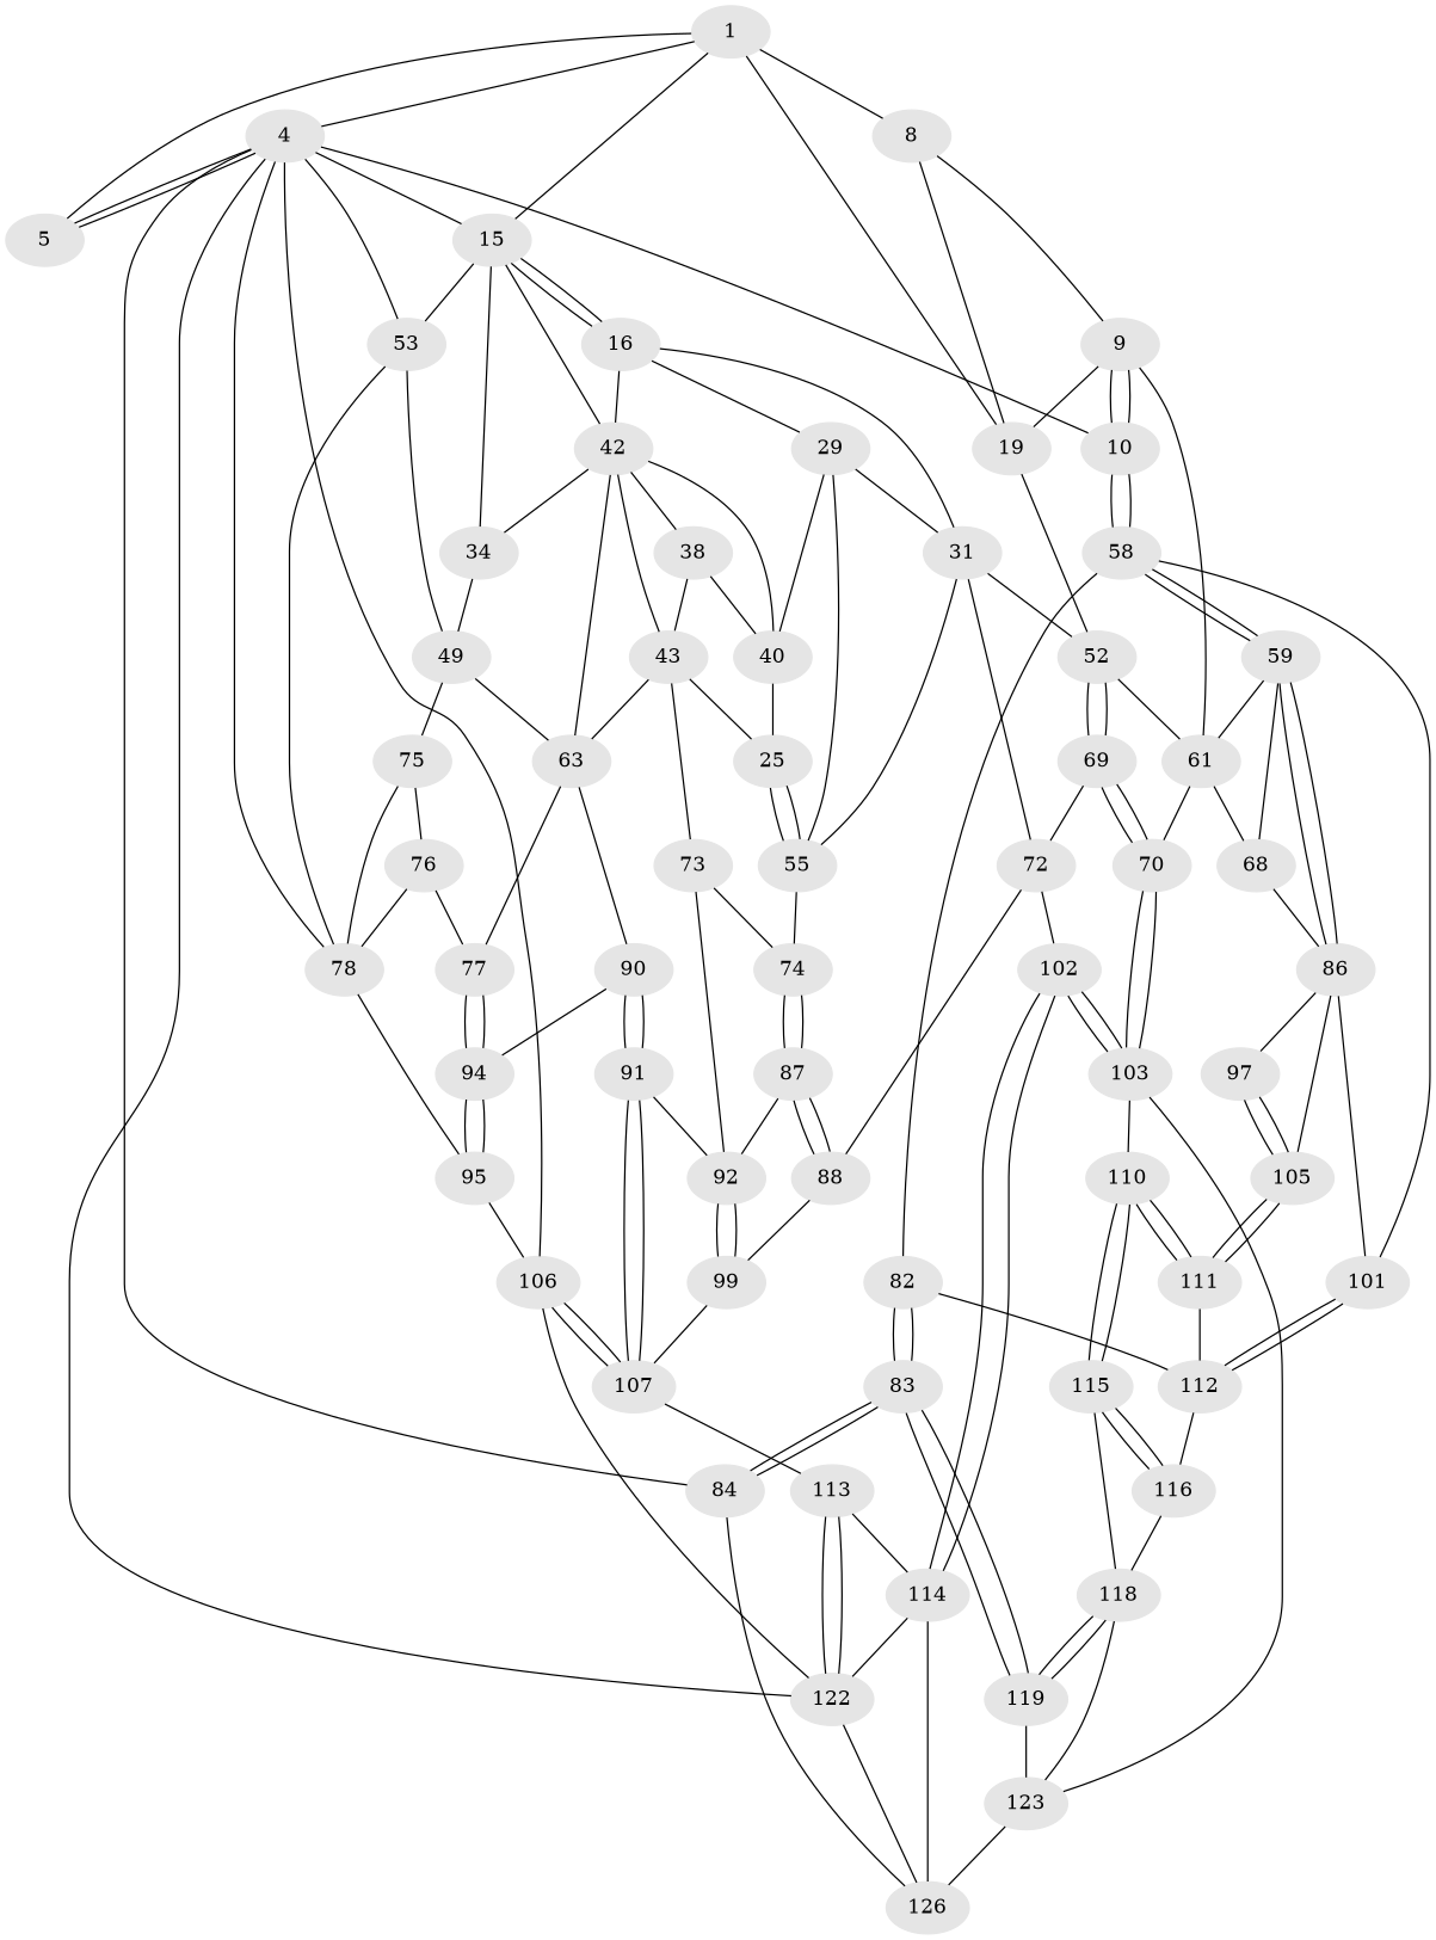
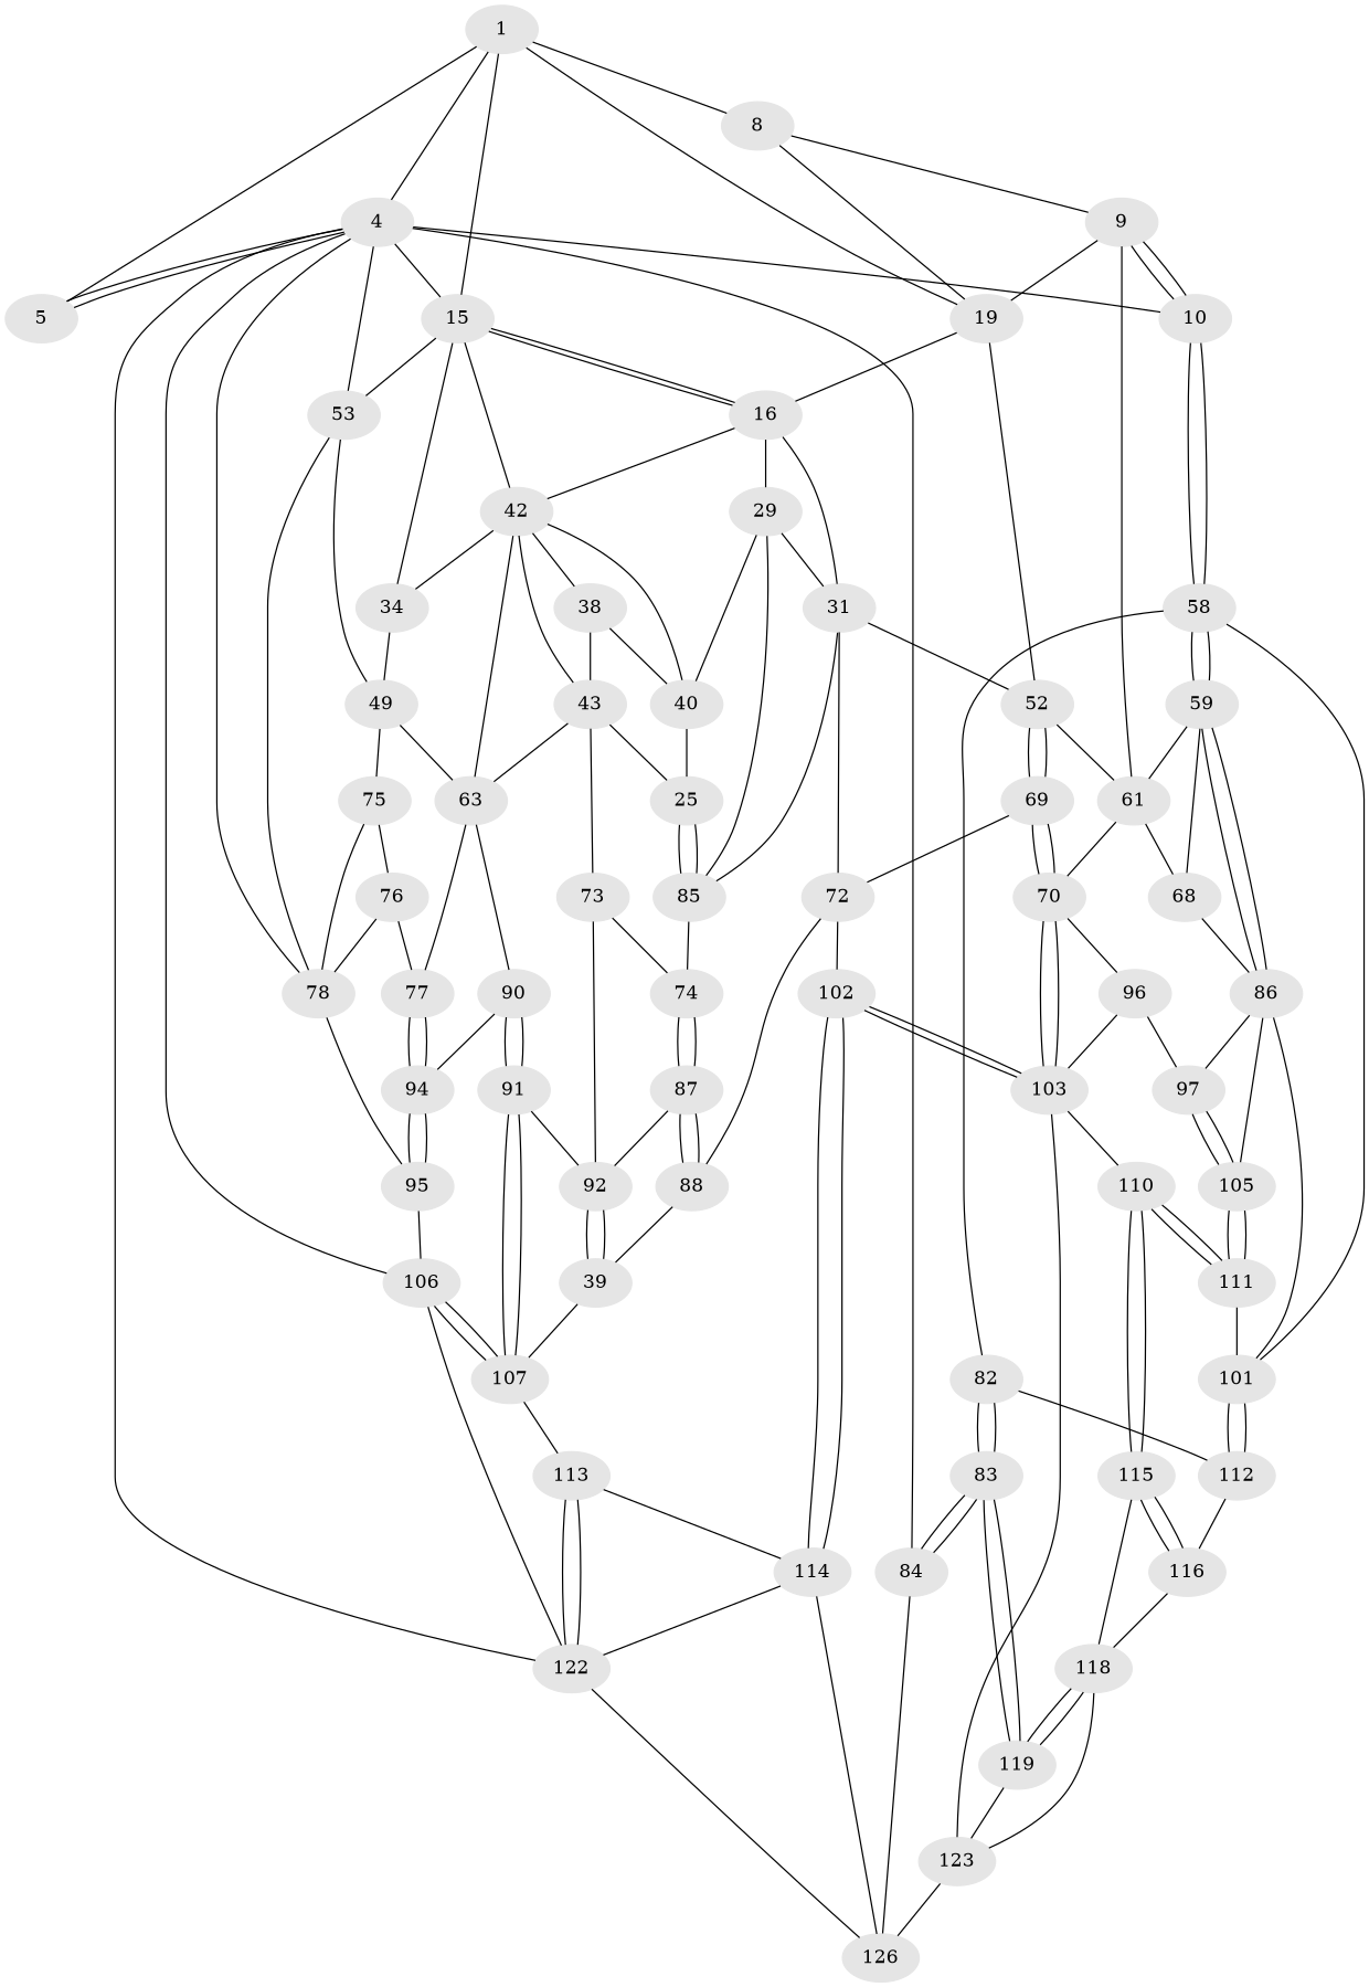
  graph {
    node [color=gray90 style=filled]
    1 [super="+2+6"]
    4 [super="+11"]
    5
    8 [super="+14"]
    n5 [label=19 super="+13"]
    15 [super="+18"]
    10
    n8 [label=53 super="+48"]
    78 [super="+79"]
    84
    106 [super="+121"]
    122 [super="+133"]
    9 [super="+37"]
    16 [super="+25+17"]
    52 [super="+53"]
    n16 [label=42 super="+35+23"]
    34 [super="+46"]
    58 [super="+81"]
    49 [super="+50"]
    95
    126 [super="+127+131"]
    107 [super="+108"]
    61 [super="+62"]
    68
    70 [super="+71"]
    59 [super="+60"]
    82
    101
    29 [super="+30"]
    31 [super="+51"]
    69
    38 [super="+39"]
    40 [super="+42"]
    43 [super="+44"]
    63 [super="+64"]
-   55 [super="+56"]
+   55 [super="+56" label=85]
    72 [super="+89"]
    n38 [label=25]
    73
    77
    90
    74
    88
    102
    75
    92 [super="+93"]
    76
    87
    86 [super="+98"]
    83
    112 [super="+117"]
    97
    105
+   96
    103 [super="+104"]
    94
    91
    110
    123 [super="+124"]
-   99
+   99 [label=39]
    114 [super="+125"]
    119
    116
    111
    113
    115
    118 [super="+120"]
    1 -- 4
    1 -- 5
    1 -- 8 [weight=2]
    1 -- n5
    1 -- 15
    4 -- 5
    4 -- 5
    4 -- 15 [weight=2]
    4 -- 10
    4 -- n8
    4 -- 78
    4 -- 84 [weight=2]
    4 -- 106
    4 -- 122
    8 -- n5
    8 -- 9
+   n5 -- 16 [weight=2]
    n5 -- 52
    15 -- n8
    15 -- 16
    15 -- 16
    15 -- n16
    15 -- 34
    10 -- 58
    10 -- 58
    n8 -- 78
    n8 -- 49
    78 -- 95
    84 -- 126
    106 -- 122
    106 -- 107
    106 -- 107
    122 -- 126
    9 -- n5
    9 -- 10
    9 -- 10
    9 -- 61
    16 -- n16
    16 -- 29
    16 -- 31
    52 -- 61
    52 -- 69
    52 -- 69
    n16 -- 34 [weight=2]
    n16 -- 38 [weight=2]
    n16 -- 40
    n16 -- 43
    n16 -- 63
    34 -- 49
    58 -- 59
    58 -- 59
    58 -- 82
    58 -- 101
    49 -- 63
    49 -- 75
    95 -- 106
    107 -- 113
    61 -- 68
    61 -- 70
    68 -- 86
+   70 -- 96
    70 -- 103
    70 -- 103
    59 -- 61
    59 -- 68
    59 -- 86
    59 -- 86
    82 -- 83
    82 -- 83
    82 -- 112
    101 -- 112
    101 -- 112
    29 -- 31
    29 -- 40
    29 -- 55
    31 -- 52
    31 -- 55
    31 -- 72
    69 -- 70
    69 -- 70
    69 -- 72
    38 -- 40
    38 -- 43
    40 -- n38
    43 -- 63
    43 -- n38
    43 -- 73
    63 -- 77
    63 -- 90
    55 -- 74
    72 -- 88
    72 -- 102
    n38 -- 55
    n38 -- 55
    73 -- 74
    73 -- 92
    77 -- 94
    77 -- 94
    90 -- 94
    90 -- 91
    90 -- 91
    74 -- 87
    74 -- 87
    88 -- 99
    102 -- 103
    102 -- 103
    102 -- 114
    102 -- 114
    75 -- 78
    75 -- 76
    92 -- 99
    92 -- 99
    76 -- 78
    76 -- 77
    87 -- 88
    87 -- 88
    87 -- 92
    86 -- 101
    86 -- 97
    86 -- 105
    83 -- 84
    83 -- 84
    83 -- 119
    83 -- 119
    112 -- 116
    97 -- 105
    97 -- 105
    105 -- 111
    105 -- 111
+   96 -- 97
+   96 -- 103
    103 -- 110
    103 -- 123
    94 -- 95
    94 -- 95
    91 -- 107
    91 -- 107
    91 -- 92
    110 -- 111
    110 -- 111
    110 -- 115
    110 -- 115
    123 -- 126 [weight=2]
    99 -- 107
    114 -- 122
    114 -- 126
    119 -- 123
    116 -- 118
-   111 -- 112
+   111 -- 101
    113 -- 122
    113 -- 122
    113 -- 114
    115 -- 116
    115 -- 116
    115 -- 118
    118 -- 123
    118 -- 119
    118 -- 119
  }
